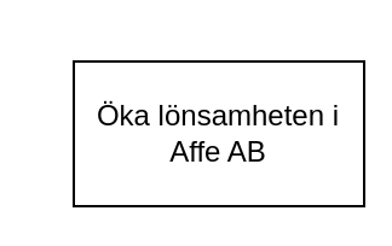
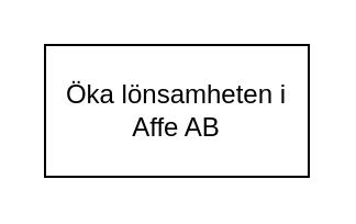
  <mxCell id="0" />
  <mxCell id="1" parent="0" />
- <mxCell id="2" value="Öka lönsamheten i Affe AB" style="rounded=0;whiteSpace=wrap;html=1;" vertex="1" parent="1"><mxGeometry x="30" y="25" width="120" height="60" as="geometry" /></mxCell>
+ <mxCell id="2" value="Öka lönsamheten i Affe AB" style="rounded=0;whiteSpace=wrap;html=1;" vertex="1" parent="1"><mxGeometry x="20" y="20" width="120" height="60" as="geometry" /></mxCell>
